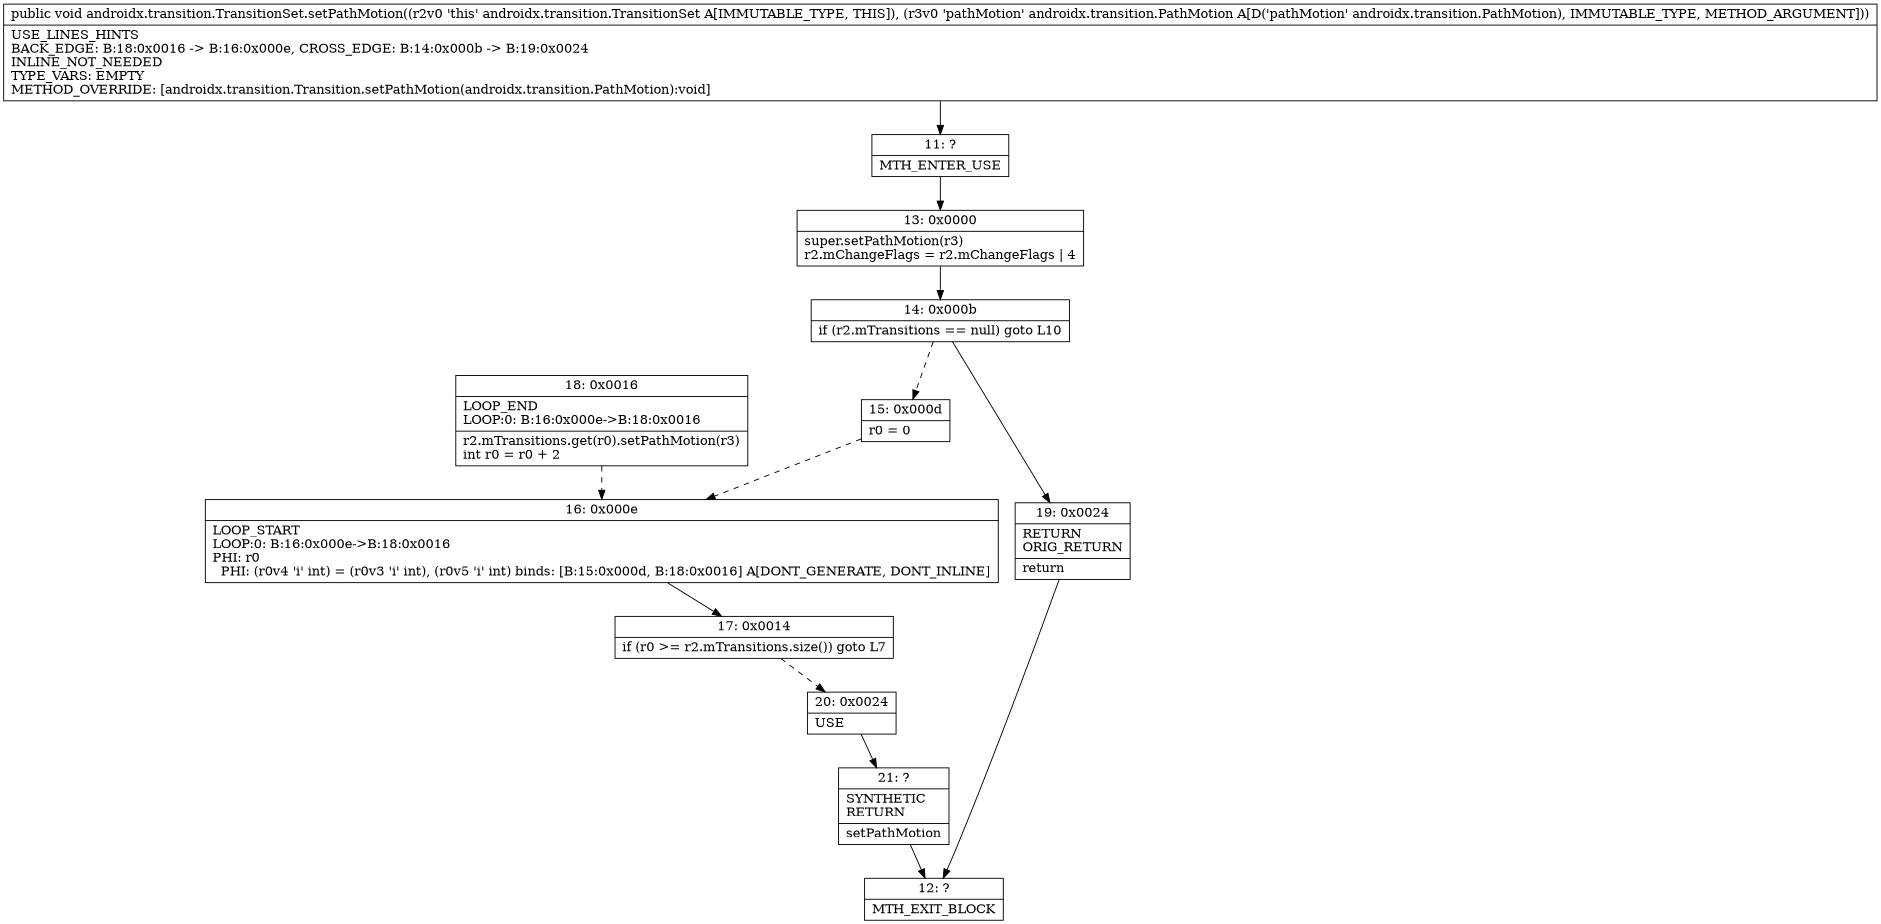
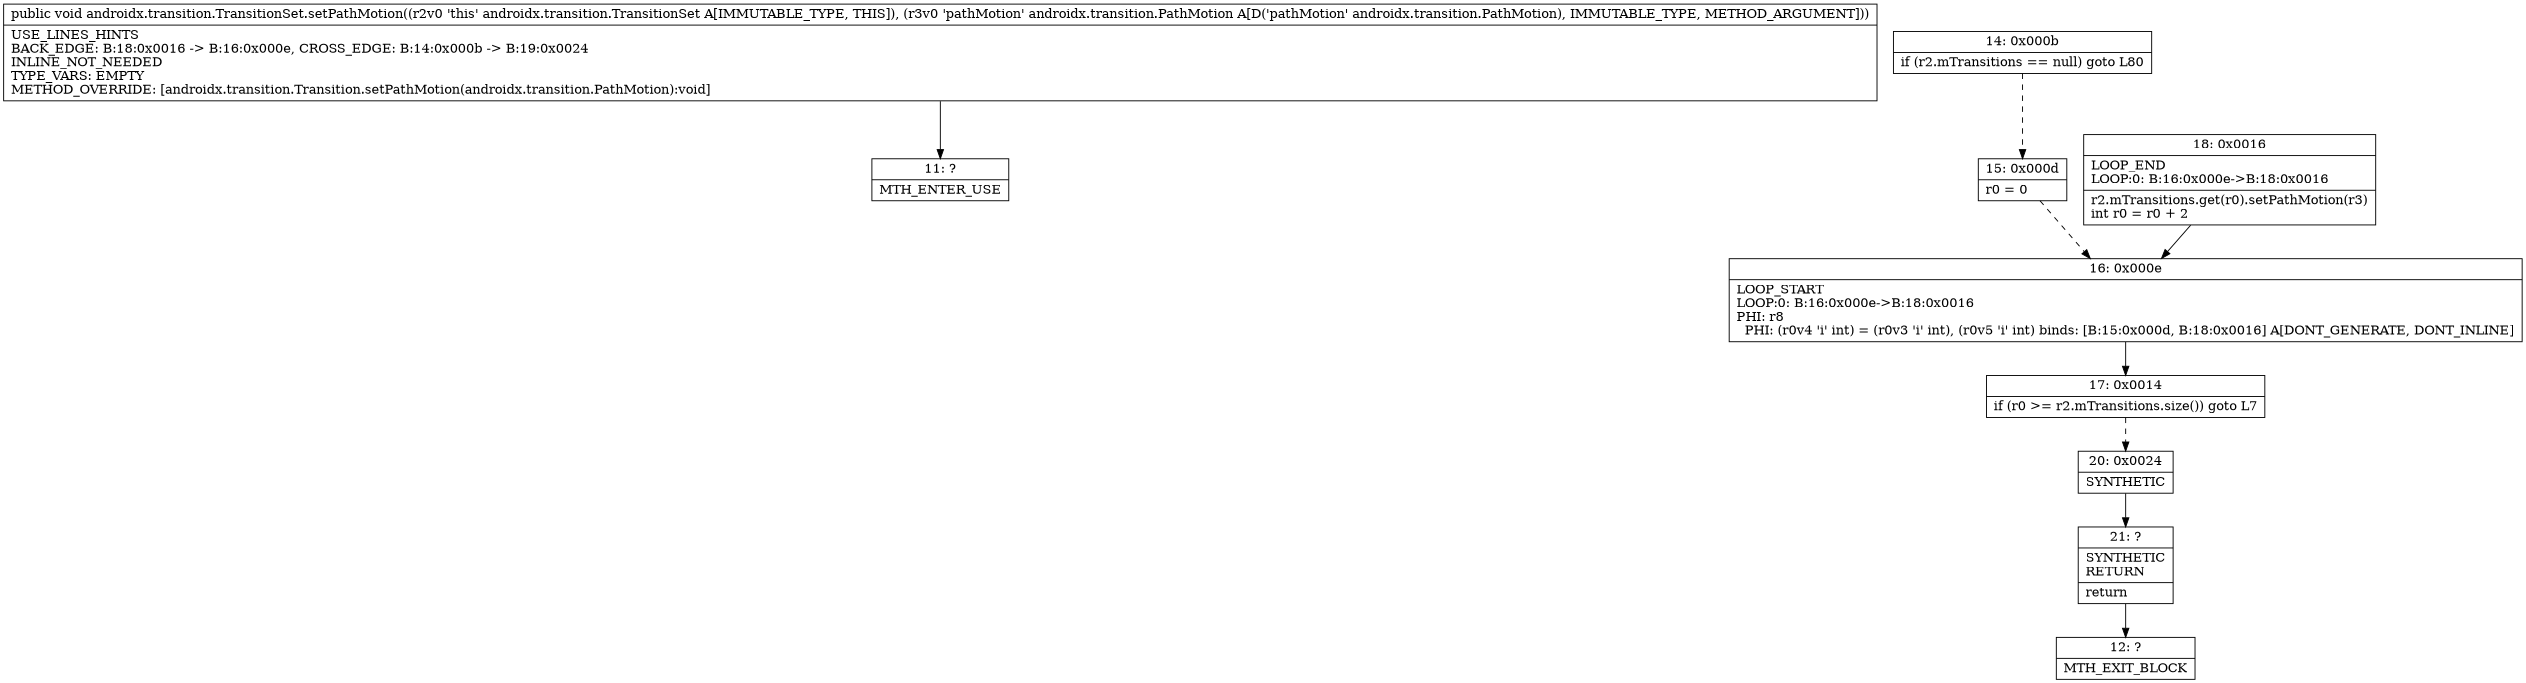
  digraph {
    node [shape=record]
    n1 [label="{11\:\ ?|MTH_ENTER_USE\l}"]
-   n2 [label="{13\:\ 0x0000|super.setPathMotion(r3)\lr2.mChangeFlags = r2.mChangeFlags \| 4\l}"]
-   n3 [label="{14\:\ 0x000b|if (r2.mTransitions == null) goto L10\l}"]
+   n3 [label="{14\:\ 0x000b|if (r2.mTransitions == null) goto L80\l}"]
    n4 [label="{15\:\ 0x000d|r0 = 0\l}"]
-   n5 [label="{19\:\ 0x0024|RETURN\lORIG_RETURN\l|return\l}"]
-   n6 [label="{16\:\ 0x000e|LOOP_START\lLOOP:0: B:16:0x000e\-\>B:18:0x0016\lPHI: r0 \l  PHI: (r0v4 'i' int) = (r0v3 'i' int), (r0v5 'i' int) binds: [B:15:0x000d, B:18:0x0016] A[DONT_GENERATE, DONT_INLINE]\l}"]
+   n6 [label="{16\:\ 0x000e|LOOP_START\lLOOP:0: B:16:0x000e\-\>B:18:0x0016\lPHI: r8 \l  PHI: (r0v4 'i' int) = (r0v3 'i' int), (r0v5 'i' int) binds: [B:15:0x000d, B:18:0x0016] A[DONT_GENERATE, DONT_INLINE]\l}"]
    n7 [label="{12\:\ ?|MTH_EXIT_BLOCK\l}"]
    n8 [label="{17\:\ 0x0014|if (r0 \>= r2.mTransitions.size()) goto L7\l}"]
-   n9 [label="{20\:\ 0x0024|USE\l}"]
+   n9 [label="{20\:\ 0x0024|SYNTHETIC\l}"]
    n10 [label="{18\:\ 0x0016|LOOP_END\lLOOP:0: B:16:0x000e\-\>B:18:0x0016\l|r2.mTransitions.get(r0).setPathMotion(r3)\lint r0 = r0 + 2\l}"]
-   n11 [label="{21\:\ ?|SYNTHETIC\lRETURN\l|setPathMotion\l}"]
+   n11 [label="{21\:\ ?|SYNTHETIC\lRETURN\l|return\l}"]
    n12 [label="{public void androidx.transition.TransitionSet.setPathMotion((r2v0 'this' androidx.transition.TransitionSet A[IMMUTABLE_TYPE, THIS]), (r3v0 'pathMotion' androidx.transition.PathMotion A[D('pathMotion' androidx.transition.PathMotion), IMMUTABLE_TYPE, METHOD_ARGUMENT]))  | USE_LINES_HINTS\lBACK_EDGE: B:18:0x0016 \-\> B:16:0x000e, CROSS_EDGE: B:14:0x000b \-\> B:19:0x0024\lINLINE_NOT_NEEDED\lTYPE_VARS: EMPTY\lMETHOD_OVERRIDE: [androidx.transition.Transition.setPathMotion(androidx.transition.PathMotion):void]\l}"]
-   n1 -> n2
-   n2 -> n3
    n3 -> n4 [style=dashed]
-   n3 -> n5
    n4 -> n6 [style=dashed]
-   n5 -> n7
    n6 -> n8
    n8 -> n9 [style=dashed]
    n9 -> n11
-   n10 -> n6 [style=dashed]
+   n10 -> n6
    n11 -> n7
    n12 -> n1
  }
